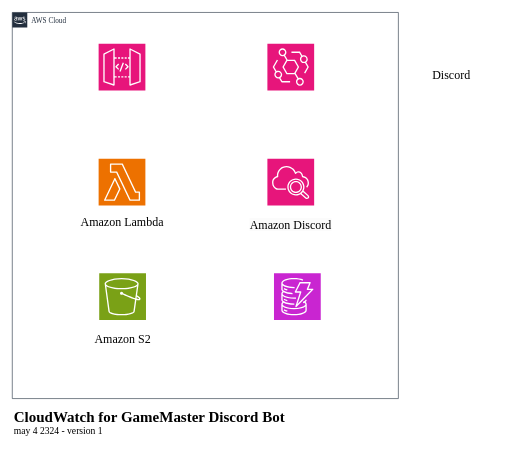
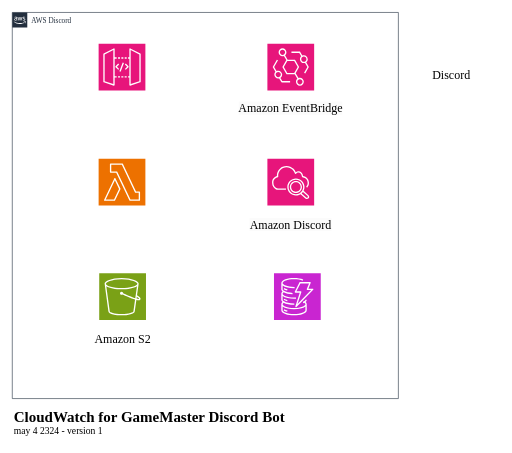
  <mxCell id="0" />
  <mxCell id="1" parent="0" />
- <mxCell id="2" value="AWS Cloud" style="points=[[0,0],[0.25,0],[0.5,0],[0.75,0],[1,0],[1,0.25],[1,0.5],[1,0.75],[1,1],[0.75,1],[0.5,1],[0.25,1],[0,1],[0,0.75],[0,0.5],[0,0.25]];outlineConnect=0;gradientColor=none;html=1;whiteSpace=wrap;fontSize=12;fontStyle=0;container=1;pointerEvents=0;collapsible=0;recursiveResize=0;shape=mxgraph.aws4.group;grIcon=mxgraph.aws4.group_aws_cloud_alt;strokeColor=#232F3E;fillColor=none;verticalAlign=top;align=left;spacingLeft=30;fontColor=#232F3E;dashed=0;fontFamily=Architects Daughter;fontSource=https%3A%2F%2Ffonts.googleapis.com%2Fcss%3Ffamily%3DArchitects%2BDaughter;" vertex="1" parent="1"><mxGeometry x="20" y="20" width="644" height="644" as="geometry" /></mxCell>
+ <mxCell id="2" value="AWS Discord" style="points=[[0,0],[0.25,0],[0.5,0],[0.75,0],[1,0],[1,0.25],[1,0.5],[1,0.75],[1,1],[0.75,1],[0.5,1],[0.25,1],[0,1],[0,0.75],[0,0.5],[0,0.25]];outlineConnect=0;gradientColor=none;html=1;whiteSpace=wrap;fontSize=12;fontStyle=0;container=1;pointerEvents=0;collapsible=0;recursiveResize=0;shape=mxgraph.aws4.group;grIcon=mxgraph.aws4.group_aws_cloud_alt;strokeColor=#232F3E;fillColor=none;verticalAlign=top;align=left;spacingLeft=30;fontColor=#232F3E;dashed=0;fontFamily=Architects Daughter;fontSource=https%3A%2F%2Ffonts.googleapis.com%2Fcss%3Ffamily%3DArchitects%2BDaughter;" vertex="1" parent="1"><mxGeometry x="20" y="20" width="644" height="644" as="geometry" /></mxCell>
  <mxCell id="3" value="" style="group" vertex="1" connectable="0" parent="2"><mxGeometry x="77.5" y="52" width="211" height="123" as="geometry" /></mxCell>
  <mxCell id="4" value="" style="sketch=0;points=[[0,0,0],[0.25,0,0],[0.5,0,0],[0.75,0,0],[1,0,0],[0,1,0],[0.25,1,0],[0.5,1,0],[0.75,1,0],[1,1,0],[0,0.25,0],[0,0.5,0],[0,0.75,0],[1,0.25,0],[1,0.5,0],[1,0.75,0]];outlineConnect=0;fontColor=#232F3E;fillColor=#E7157B;strokeColor=#ffffff;dashed=0;verticalLabelPosition=bottom;verticalAlign=top;align=center;html=1;fontSize=12;fontStyle=0;aspect=fixed;shape=mxgraph.aws4.resourceIcon;resIcon=mxgraph.aws4.api_gateway;fontFamily=Architects Daughter;fontSource=https%3A%2F%2Ffonts.googleapis.com%2Fcss%3Ffamily%3DArchitects%2BDaughter;" vertex="1" parent="3"><mxGeometry x="66.5" width="78" height="78" as="geometry" /></mxCell>
  <mxCell id="5" value="" style="group" vertex="1" connectable="0" parent="2"><mxGeometry x="99.5" y="244" width="167" height="123" as="geometry" /></mxCell>
  <mxCell id="6" value="" style="sketch=0;points=[[0,0,0],[0.25,0,0],[0.5,0,0],[0.75,0,0],[1,0,0],[0,1,0],[0.25,1,0],[0.5,1,0],[0.75,1,0],[1,1,0],[0,0.25,0],[0,0.5,0],[0,0.75,0],[1,0.25,0],[1,0.5,0],[1,0.75,0]];outlineConnect=0;fontColor=#232F3E;fillColor=#ED7100;strokeColor=#ffffff;dashed=0;verticalLabelPosition=bottom;verticalAlign=top;align=center;html=1;fontSize=12;fontStyle=0;aspect=fixed;shape=mxgraph.aws4.resourceIcon;resIcon=mxgraph.aws4.lambda;fontFamily=Architects Daughter;fontSource=https%3A%2F%2Ffonts.googleapis.com%2Fcss%3Ffamily%3DArchitects%2BDaughter;" vertex="1" parent="5"><mxGeometry x="44.5" width="78" height="78" as="geometry" /></mxCell>
- <mxCell id="7" value="Amazon Lambda" style="text;html=1;align=center;verticalAlign=middle;resizable=0;points=[];autosize=1;strokeColor=none;fillColor=none;fontSize=20;fontFamily=Architects Daughter;fontSource=https%3A%2F%2Ffonts.googleapis.com%2Fcss%3Ffamily%3DArchitects%2BDaughter;" vertex="1" parent="5"><mxGeometry x="-5.684e-14" y="87" width="167" height="36" as="geometry" /></mxCell>
  <mxCell id="8" value="" style="group" vertex="1" connectable="0" parent="2"><mxGeometry x="124.5" y="435" width="119" height="126" as="geometry" /></mxCell>
  <mxCell id="9" value="" style="sketch=0;points=[[0,0,0],[0.25,0,0],[0.5,0,0],[0.75,0,0],[1,0,0],[0,1,0],[0.25,1,0],[0.5,1,0],[0.75,1,0],[1,1,0],[0,0.25,0],[0,0.5,0],[0,0.75,0],[1,0.25,0],[1,0.5,0],[1,0.75,0]];outlineConnect=0;fontColor=#232F3E;fillColor=#7AA116;strokeColor=#ffffff;dashed=0;verticalLabelPosition=bottom;verticalAlign=top;align=center;html=1;fontSize=12;fontStyle=0;aspect=fixed;shape=mxgraph.aws4.resourceIcon;resIcon=mxgraph.aws4.s3;fontFamily=Architects Daughter;fontSource=https%3A%2F%2Ffonts.googleapis.com%2Fcss%3Ffamily%3DArchitects%2BDaughter;" vertex="1" parent="8"><mxGeometry x="20.5" width="78" height="78" as="geometry" /></mxCell>
  <mxCell id="10" value="Amazon S2" style="text;html=1;align=center;verticalAlign=middle;resizable=0;points=[];autosize=1;strokeColor=none;fillColor=none;fontSize=20;fontFamily=Architects Daughter;fontSource=https%3A%2F%2Ffonts.googleapis.com%2Fcss%3Ffamily%3DArchitects%2BDaughter;" vertex="1" parent="8"><mxGeometry y="90" width="119" height="36" as="geometry" /></mxCell>
  <mxCell id="11" value="" style="group" vertex="1" connectable="0" parent="2"><mxGeometry x="354.0" y="52" width="221" height="135" as="geometry" /></mxCell>
  <mxCell id="12" value="" style="sketch=0;points=[[0,0,0],[0.25,0,0],[0.5,0,0],[0.75,0,0],[1,0,0],[0,1,0],[0.25,1,0],[0.5,1,0],[0.75,1,0],[1,1,0],[0,0.25,0],[0,0.5,0],[0,0.75,0],[1,0.25,0],[1,0.5,0],[1,0.75,0]];outlineConnect=0;fontColor=#232F3E;fillColor=#E7157B;strokeColor=#ffffff;dashed=0;verticalLabelPosition=bottom;verticalAlign=top;align=center;html=1;fontSize=12;fontStyle=0;aspect=fixed;shape=mxgraph.aws4.resourceIcon;resIcon=mxgraph.aws4.eventbridge;fontFamily=Architects Daughter;fontSource=https%3A%2F%2Ffonts.googleapis.com%2Fcss%3Ffamily%3DArchitects%2BDaughter;" vertex="1" parent="11"><mxGeometry x="71.5" width="78" height="78" as="geometry" /></mxCell>
+ <mxCell id="13" value="&lt;span style=&quot;color: rgb(0, 0, 0); font-family: &amp;quot;Architects Daughter&amp;quot;; font-size: 20px; font-style: normal; font-variant-ligatures: normal; font-variant-caps: normal; font-weight: 400; letter-spacing: normal; orphans: 2; text-indent: 0px; text-transform: none; widows: 2; word-spacing: 0px; -webkit-text-stroke-width: 0px; white-space: nowrap; background-color: rgb(251, 251, 251); text-decoration-thickness: initial; text-decoration-style: initial; text-decoration-color: initial; float: none; display: inline !important;&quot;&gt;Amazon EventBridge&lt;/span&gt;" style="text;whiteSpace=wrap;html=1;fontFamily=Architects Daughter;fontSource=https%3A%2F%2Ffonts.googleapis.com%2Fcss%3Ffamily%3DArchitects%2BDaughter;align=center;" vertex="1" parent="11"><mxGeometry y="89" width="221" height="46" as="geometry" /></mxCell>
  <mxCell id="14" value="" style="group" vertex="1" connectable="0" parent="2"><mxGeometry x="354.0" y="244" width="221.0" height="137" as="geometry" /></mxCell>
  <mxCell id="15" value="" style="sketch=0;points=[[0,0,0],[0.25,0,0],[0.5,0,0],[0.75,0,0],[1,0,0],[0,1,0],[0.25,1,0],[0.5,1,0],[0.75,1,0],[1,1,0],[0,0.25,0],[0,0.5,0],[0,0.75,0],[1,0.25,0],[1,0.5,0],[1,0.75,0]];points=[[0,0,0],[0.25,0,0],[0.5,0,0],[0.75,0,0],[1,0,0],[0,1,0],[0.25,1,0],[0.5,1,0],[0.75,1,0],[1,1,0],[0,0.25,0],[0,0.5,0],[0,0.75,0],[1,0.25,0],[1,0.5,0],[1,0.75,0]];outlineConnect=0;fontColor=#232F3E;fillColor=#E7157B;strokeColor=#ffffff;dashed=0;verticalLabelPosition=bottom;verticalAlign=top;align=center;html=1;fontSize=12;fontStyle=0;aspect=fixed;shape=mxgraph.aws4.resourceIcon;resIcon=mxgraph.aws4.cloudwatch_2;fontFamily=Architects Daughter;fontSource=https%3A%2F%2Ffonts.googleapis.com%2Fcss%3Ffamily%3DArchitects%2BDaughter;" vertex="1" parent="14"><mxGeometry x="71.5" width="78" height="78" as="geometry" /></mxCell>
  <mxCell id="16" value="&lt;span style=&quot;color: rgb(0, 0, 0); font-family: &amp;quot;Architects Daughter&amp;quot;; font-size: 20px; font-style: normal; font-variant-ligatures: normal; font-variant-caps: normal; font-weight: 400; letter-spacing: normal; orphans: 2; text-indent: 0px; text-transform: none; widows: 2; word-spacing: 0px; -webkit-text-stroke-width: 0px; white-space: nowrap; background-color: rgb(251, 251, 251); text-decoration-thickness: initial; text-decoration-style: initial; text-decoration-color: initial; float: none; display: inline !important;&quot;&gt;Amazon Discord&lt;/span&gt;" style="text;whiteSpace=wrap;html=1;fontFamily=Architects Daughter;fontSource=https%3A%2F%2Ffonts.googleapis.com%2Fcss%3Ffamily%3DArchitects%2BDaughter;align=center;" vertex="1" parent="14"><mxGeometry y="91" width="221" height="46" as="geometry" /></mxCell>
  <mxCell id="17" value="" style="group" vertex="1" connectable="0" parent="2"><mxGeometry x="374.5" y="435" width="202" height="125" as="geometry" /></mxCell>
  <mxCell id="18" value="" style="sketch=0;points=[[0,0,0],[0.25,0,0],[0.5,0,0],[0.75,0,0],[1,0,0],[0,1,0],[0.25,1,0],[0.5,1,0],[0.75,1,0],[1,1,0],[0,0.25,0],[0,0.5,0],[0,0.75,0],[1,0.25,0],[1,0.5,0],[1,0.75,0]];outlineConnect=0;fontColor=#232F3E;fillColor=#C925D1;strokeColor=#ffffff;dashed=0;verticalLabelPosition=bottom;verticalAlign=top;align=center;html=1;fontSize=12;fontStyle=0;aspect=fixed;shape=mxgraph.aws4.resourceIcon;resIcon=mxgraph.aws4.dynamodb;fontFamily=Architects Daughter;fontSource=https%3A%2F%2Ffonts.googleapis.com%2Fcss%3Ffamily%3DArchitects%2BDaughter;" vertex="1" parent="17"><mxGeometry x="62.0" width="78" height="78" as="geometry" /></mxCell>
  <mxCell id="19" value="" style="group" vertex="1" connectable="0" parent="1"><mxGeometry x="672" y="24" width="159.67" height="118" as="geometry" /></mxCell>
  <mxCell id="20" value="" style="shape=image;verticalLabelPosition=bottom;labelBackgroundColor=default;verticalAlign=top;aspect=fixed;imageAspect=0;image=https://logos-world.net/wp-content/uploads/2020/12/Discord-Emblem.png;" vertex="1" parent="19"><mxGeometry width="159.67" height="89.81" as="geometry" /></mxCell>
  <mxCell id="21" value="Discord" style="text;html=1;align=center;verticalAlign=middle;resizable=0;points=[];autosize=1;strokeColor=none;fillColor=none;fontSize=20;fontFamily=Architects Daughter;fontSource=https%3A%2F%2Ffonts.googleapis.com%2Fcss%3Ffamily%3DArchitects%2BDaughter;" vertex="1" parent="19"><mxGeometry x="35.34" y="82" width="89" height="36" as="geometry" /></mxCell>
  <mxCell id="22" value="" style="group" vertex="1" connectable="0" parent="1"><mxGeometry x="21" y="679" width="583" height="54" as="geometry" /></mxCell>
  <mxCell id="23" value="CloudWatch for GameMaster Discord Bot" style="text;strokeColor=none;fillColor=none;html=1;align=left;verticalAlign=middle;whiteSpace=wrap;rounded=0;fontSize=25;fontFamily=Architects Daughter;fontSource=https%3A%2F%2Ffonts.googleapis.com%2Fcss%3Ffamily%3DArchitects%2BDaughter;fontStyle=1" vertex="1" parent="22"><mxGeometry width="583" height="30" as="geometry" /></mxCell>
  <mxCell id="24" value="may 4 2324 - version 1" style="text;strokeColor=none;fillColor=none;html=1;align=left;verticalAlign=middle;whiteSpace=wrap;rounded=0;fontSize=16;fontFamily=Architects Daughter;fontSource=https%3A%2F%2Ffonts.googleapis.com%2Fcss%3Ffamily%3DArchitects%2BDaughter;fontStyle=0" vertex="1" parent="22"><mxGeometry y="24" width="583" height="30" as="geometry" /></mxCell>
